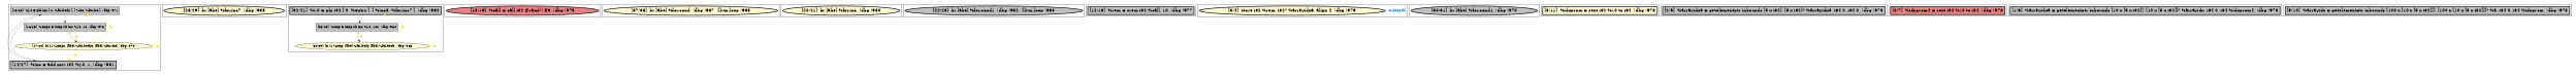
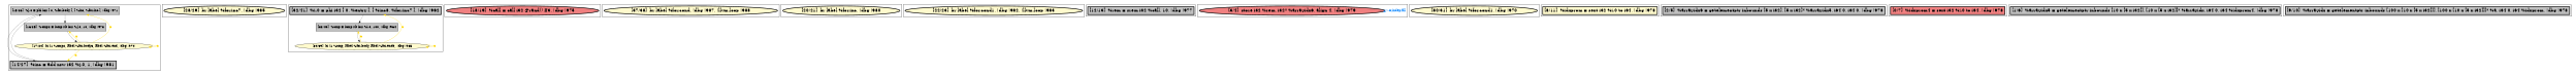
  digraph {
    node [fillcolor=grey shape=rectangle style=filled fontsize=20 penwidth=3.0]
    edge [color=gold fontcolor=gold penwidth=1.0 style=solid]
    n1 [label="[15/26]  %j.0 = phi i32 [ 0, %for.body ], [ %inc, %for.inc ], !dbg !971" fontsize="" penwidth=""]
    n2 [label="[14/27]  %inc = add nsw i32 %j.0, 1, !dbg !981"]
    n3 [label="[16/25]  %cmp2 = icmp slt i32 %j.0, 10, !dbg !973" fontsize="" penwidth=""]
    n4 [fillcolor=lemonchiffon label="[17/24]  br i1 %cmp2, label %for.body3, label %for.end, !dbg !974" shape=ellipse fontsize="" penwidth=""]
    n5 [fillcolor=lemonchiffon label="[28/29]  br label %for.inc7, !dbg !985" shape=ellipse]
    n6 [label="[32/41]  %i.0 = phi i32 [ 0, %entry ], [ %inc8, %for.inc7 ], !dbg !962"]
    n7 [label="[33/40]  %cmp = icmp slt i32 %i.0, 100, !dbg !964" fontsize="" penwidth=""]
    n8 [fillcolor=lemonchiffon label="[34/39]  br i1 %cmp, label %for.body, label %for.end9, !dbg !965" shape=ellipse fontsize="" penwidth=""]
    n9 [fillcolor=lightcoral label="[18/19]  %call = call i32 @rand() #3, !dbg !975" shape=ellipse]
    n10 [fillcolor=lemonchiffon label="[37/38]  br label %for.cond, !dbg !987, !llvm.loop !988" shape=ellipse]
    n11 [fillcolor=lemonchiffon label="[20/21]  br label %for.inc, !dbg !980" shape=ellipse]
-   n12 [label="[22/23]  br label %for.cond1, !dbg !982, !llvm.loop !983" shape=ellipse]
+   n12 [fillcolor=lemonchiffon label="[22/23]  br label %for.cond1, !dbg !982, !llvm.loop !983" shape=ellipse]
    n13 [label="[12/13]  %rem = srem i32 %call, 10, !dbg !977"]
-   n14 [fillcolor=lemonchiffon label="[3/4]  store i32 %rem, i32* %arrayidx6, align 4, !dbg !979" shape=ellipse]
-   n15 [label="[30/31]  br label %for.cond1, !dbg !970" shape=ellipse]
+   n14 [fillcolor=lightcoral label="[3/4]  store i32 %rem, i32* %arrayidx6, align 4, !dbg !979" shape=ellipse]
+   n15 [fillcolor=lemonchiffon label="[30/31]  br label %for.cond1, !dbg !970" shape=ellipse]
    n16 [fillcolor=lemonchiffon label="[8/11]  %idxprom = sext i32 %i.0 to i64, !dbg !978"]
    n17 [label="[2/5]  %arrayidx6 = getelementptr inbounds [5 x i32], [5 x i32]* %arrayidx5, i64 0, i64 0, !dbg !978"]
    n18 [fillcolor=lightcoral label="[0/7]  %idxprom4 = sext i32 %j.0 to i64, !dbg !978"]
    n19 [label="[1/6]  %arrayidx5 = getelementptr inbounds [10 x [5 x i32]], [10 x [5 x i32]]* %arrayidx, i64 0, i64 %idxprom4, !dbg !978"]
    n20 [label="[9/10]  %arrayidx = getelementptr inbounds [100 x [10 x [5 x i32]]], [100 x [10 x [5 x i32]]]* %a, i64 0, i64 %idxprom, !dbg !978"]
    subgraph cluster_1 {
      n1
      n2
      n3
      n4
    }
    subgraph cluster_2 {
      n5
    }
    subgraph cluster_3 {
      n6
      n7
      n8
    }
    subgraph cluster_4 {
      n9
    }
    subgraph cluster_5 {
      n10
    }
    subgraph cluster_6 {
      n11
    }
    subgraph cluster_7 {
      n12
    }
    subgraph cluster_8 {
      n13
    }
    subgraph cluster_9 {
      n14
    }
    subgraph cluster_10 {
      n15
    }
    subgraph cluster_11 {
      n16
    }
    subgraph cluster_12 {
      n17
    }
    subgraph cluster_13 {
      n18
    }
    subgraph cluster_14 {
      n19
    }
    subgraph cluster_15 {
      n20
    }
    n1 -> n2 [color=black fontcolor=black penwidth=0.5]
    n1 -> n3 [color=black fontcolor=black penwidth=0.5]
    n2 -> n1 [color=black fontcolor=black penwidth=0.5]
    n3 -> n4 [color=black fontcolor=black penwidth=0.5]
    n4 -> n1 [label=C]
    n4 -> n2 [label=C]
    n4 -> n3 [label=C]
    n4 -> n4 [label=C]
    n6 -> n7 [color=black fontcolor=black penwidth=0.5]
    n7 -> n8 [color=black fontcolor=black penwidth=0.5]
    n8 -> n6 [label=C]
    n8 -> n7 [label=C]
    n8 -> n8 [label=C]
    n14 -> n14 [color=dodgerblue fontcolor=dodgerblue label="O|indep|all"]
  }
